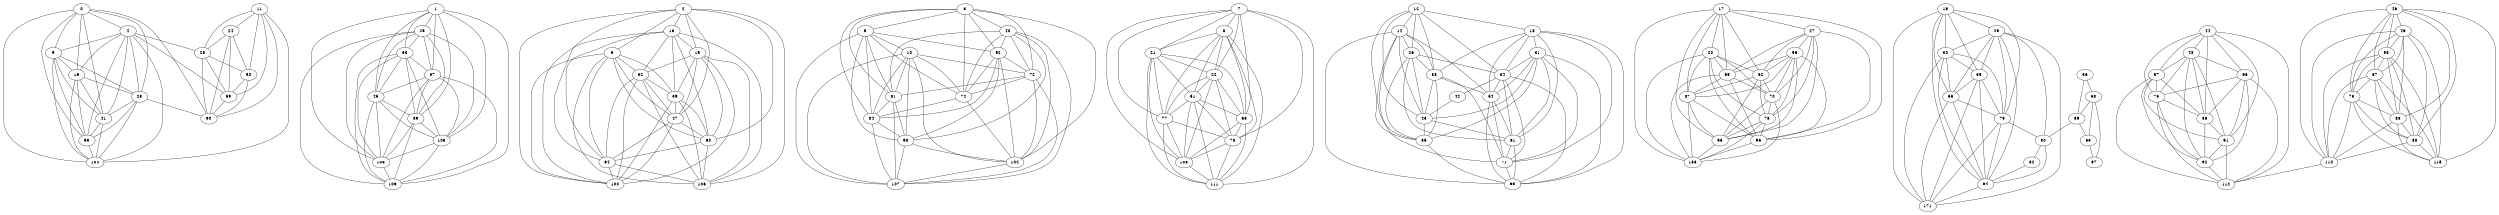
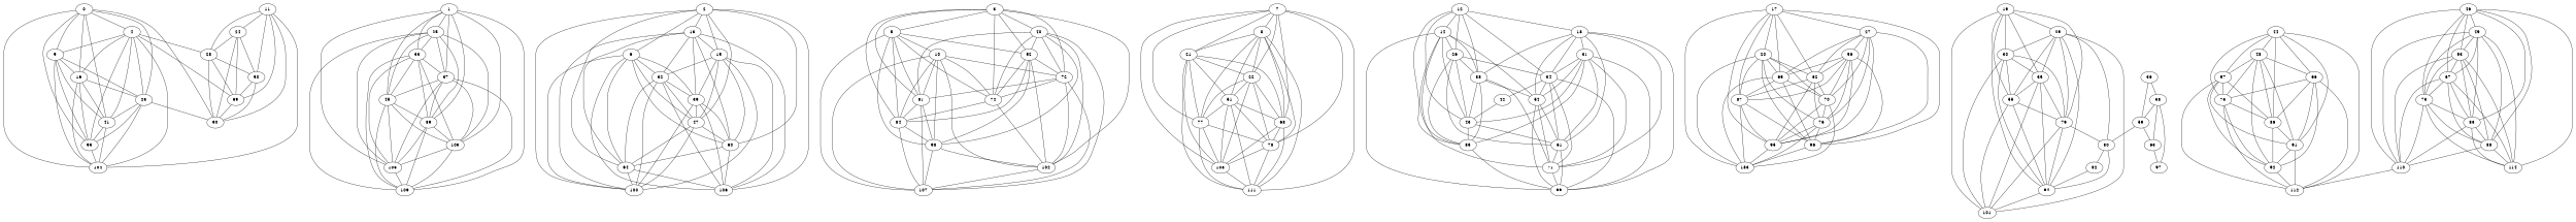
  graph {
    0
    4
    9
    16
    23
    41
    90
    93
    104
    28
    69
    1
    25
    33
    37
    45
    89
    103
    105
    109
    2
    6
    13
    15
    47
    60
    64
    100
    106
    32
    39
    3
    5
    40
    52
    72
    74
    81
    84
    102
    10
    98
    107
    50
    7
    8
    21
    22
    68
    77
    78
    108
    111
    51
    11
    24
    12
    14
    18
    26
    34
    38
    43
    85
    54
    71
    99
    31
    61
    42
    17
    20
    27
    62
    65
    87
    95
    96
    n79 [label=183]
    70
    76
    56
    19
    29
    30
    35
    55
    79
    94
-   101 [label=171]
+   101
    80
    82
    36
    58
    59
    63
    97
    44
    48
    57
    66
    75
    86
    91
    112
    92
    46
    49
    53
    67
    73
    83
    88
    110
-   114 [label=115]
+   114
    0 -- 4
    0 -- 9
    0 -- 16
    0 -- 23
    0 -- 41
    0 -- 90
    0 -- 93
    0 -- 104
    4 -- 9
    4 -- 16
    4 -- 23
    4 -- 41
    4 -- 93
    4 -- 104
    4 -- 28
    4 -- 69
    9 -- 16
    9 -- 23
    9 -- 41
    9 -- 93
    9 -- 104
    16 -- 23
    16 -- 41
    16 -- 93
    16 -- 104
    23 -- 41
    23 -- 90
    23 -- 93
    23 -- 104
    41 -- 93
    41 -- 104
    93 -- 104
    28 -- 90
    28 -- 69
    28 -- 50
    69 -- 90
    1 -- 25
    1 -- 33
    1 -- 37
    1 -- 45
    1 -- 89
    1 -- 103
    1 -- 105
    1 -- 109
    25 -- 33
    25 -- 37
    25 -- 45
    25 -- 89
    25 -- 103
    25 -- 105
    25 -- 109
    33 -- 37
    33 -- 45
    33 -- 89
    33 -- 103
    33 -- 105
    33 -- 109
    37 -- 45
    37 -- 89
    37 -- 103
    37 -- 105
    37 -- 109
    45 -- 89
    45 -- 103
    45 -- 105
    45 -- 109
    89 -- 103
    89 -- 105
    89 -- 109
    103 -- 105
    103 -- 109
    105 -- 109
    2 -- 6
    2 -- 13
    2 -- 15
    2 -- 47
    2 -- 60
    2 -- 64
    2 -- 100
    2 -- 106
    6 -- 47
    6 -- 60
    6 -- 64
    6 -- 100
    6 -- 106
    6 -- 32
    6 -- 39
    13 -- 15
    13 -- 60
    13 -- 64
    13 -- 100
    13 -- 106
    13 -- 32
    13 -- 39
    15 -- 47
    15 -- 60
    15 -- 100
    15 -- 106
    15 -- 32
    15 -- 39
    47 -- 60
    47 -- 64
    47 -- 100
    60 -- 64
    60 -- 106
    64 -- 100
    64 -- 106
    32 -- 47
    32 -- 64
    32 -- 100
    32 -- 106
    32 -- 39
    39 -- 47
    39 -- 60
    39 -- 100
    39 -- 106
    3 -- 5
    3 -- 40
    3 -- 52
    3 -- 72
    3 -- 74
    3 -- 81
    3 -- 84
    3 -- 102
    5 -- 52
    5 -- 74
    5 -- 81
    5 -- 84
    5 -- 10
    5 -- 98
    5 -- 107
    40 -- 52
    40 -- 72
    40 -- 74
    40 -- 81
    40 -- 102
    40 -- 98
    40 -- 107
    52 -- 72
    52 -- 74
    52 -- 84
    52 -- 102
    52 -- 98
    72 -- 74
    72 -- 81
    72 -- 102
    72 -- 107
    74 -- 84
    74 -- 102
    81 -- 84
    81 -- 98
    81 -- 107
    84 -- 98
    84 -- 107
    102 -- 107
    10 -- 72
    10 -- 74
    10 -- 81
    10 -- 84
    10 -- 102
    10 -- 98
    10 -- 107
    98 -- 102
    98 -- 107
    50 -- 90
    50 -- 69
    7 -- 8
    7 -- 21
    7 -- 22
    7 -- 68
    7 -- 77
    7 -- 78
    7 -- 108
    7 -- 111
    8 -- 21
    8 -- 22
    8 -- 68
    8 -- 77
    8 -- 78
    8 -- 111
    8 -- 51
    21 -- 22
    21 -- 68
    21 -- 77
    21 -- 108
    21 -- 111
    21 -- 51
    22 -- 68
    22 -- 77
    22 -- 78
    22 -- 108
    22 -- 51
    68 -- 78
    68 -- 108
    68 -- 111
    77 -- 78
    77 -- 108
    77 -- 111
    78 -- 108
    78 -- 111
    108 -- 111
    51 -- 68
    51 -- 77
    51 -- 78
    51 -- 108
    51 -- 111
    11 -- 90
    11 -- 104
    11 -- 28
    11 -- 69
    11 -- 50
    11 -- 24
    24 -- 90
    24 -- 28
    24 -- 69
    24 -- 50
    12 -- 14
    12 -- 18
    12 -- 26
    12 -- 34
    12 -- 38
    12 -- 43
    12 -- 85
    14 -- 26
    14 -- 38
    14 -- 43
    14 -- 85
    14 -- 54
    14 -- 71
    14 -- 99
    18 -- 34
    18 -- 38
    18 -- 54
    18 -- 71
    18 -- 99
    18 -- 31
    18 -- 61
    26 -- 34
    26 -- 38
    26 -- 43
    26 -- 85
    26 -- 61
    34 -- 54
    34 -- 71
    34 -- 99
    34 -- 61
    34 -- 42
    38 -- 43
    38 -- 85
    38 -- 54
    38 -- 71
    43 -- 85
    43 -- 61
    85 -- 99
    54 -- 71
    54 -- 99
    54 -- 61
    71 -- 99
    31 -- 34
    31 -- 43
    31 -- 85
    31 -- 54
    31 -- 71
    31 -- 99
    31 -- 61
    61 -- 71
    61 -- 99
    42 -- 43
    17 -- 20
    17 -- 27
    17 -- 62
    17 -- 65
    17 -- 87
    17 -- 95
    17 -- 96
    17 -- n79
    20 -- 62
    20 -- 65
    20 -- 87
    20 -- 96
    20 -- n79
    20 -- 70
    20 -- 76
    27 -- 62
    27 -- 65
    27 -- 95
    27 -- 96
    27 -- 70
    27 -- 76
    27 -- 56
    62 -- 87
    62 -- 95
    62 -- 70
    62 -- 76
    65 -- 87
    65 -- 96
    65 -- n79
    65 -- 70
    87 -- 95
    87 -- 96
    87 -- n79
    95 -- n79
    96 -- n79
    70 -- 95
    70 -- n79
    70 -- 76
    76 -- 95
    76 -- 96
    76 -- n79
    56 -- 62
    56 -- 65
    56 -- 87
    56 -- 95
    56 -- 96
    56 -- 70
    56 -- 76
    19 -- 29
    19 -- 30
    19 -- 35
    19 -- 55
    19 -- 79
    19 -- 94
    19 -- 101
    29 -- 30
    29 -- 35
    29 -- 55
    29 -- 79
    29 -- 94
    29 -- 101
    29 -- 80
    30 -- 35
    30 -- 55
    30 -- 79
    30 -- 94
    30 -- 101
    35 -- 55
    35 -- 79
    35 -- 94
    35 -- 101
    55 -- 79
    55 -- 94
    55 -- 101
    79 -- 94
    79 -- 101
    79 -- 80
    94 -- 101
    80 -- 94
    80 -- 82
    82 -- 94
    36 -- 58
    36 -- 59
    58 -- 59
    58 -- 63
    58 -- 97
    59 -- 80
    59 -- 63
    63 -- 97
    44 -- 48
    44 -- 57
    44 -- 66
    44 -- 75
    44 -- 86
    44 -- 91
    44 -- 112
    48 -- 57
    48 -- 66
    48 -- 75
    48 -- 86
    48 -- 91
    48 -- 92
    57 -- 75
    57 -- 86
    57 -- 91
    57 -- 112
    57 -- 92
    66 -- 75
    66 -- 86
    66 -- 91
    66 -- 112
    66 -- 92
    75 -- 86
    75 -- 112
    75 -- 92
    86 -- 91
    86 -- 92
    91 -- 112
    91 -- 92
    92 -- 112
    46 -- 49
    46 -- 53
    46 -- 67
    46 -- 73
    46 -- 83
    46 -- 88
    46 -- 110
    46 -- 114
    49 -- 53
    49 -- 67
    49 -- 73
    49 -- 83
    49 -- 88
    49 -- 110
    49 -- 114
    53 -- 67
    53 -- 73
    53 -- 83
    53 -- 88
    53 -- 110
    53 -- 114
    67 -- 73
    67 -- 83
    67 -- 88
    67 -- 110
    67 -- 114
    73 -- 83
    73 -- 88
    73 -- 110
    73 -- 114
    83 -- 88
    83 -- 110
    83 -- 114
    88 -- 110
    88 -- 114
    110 -- 112
  }
